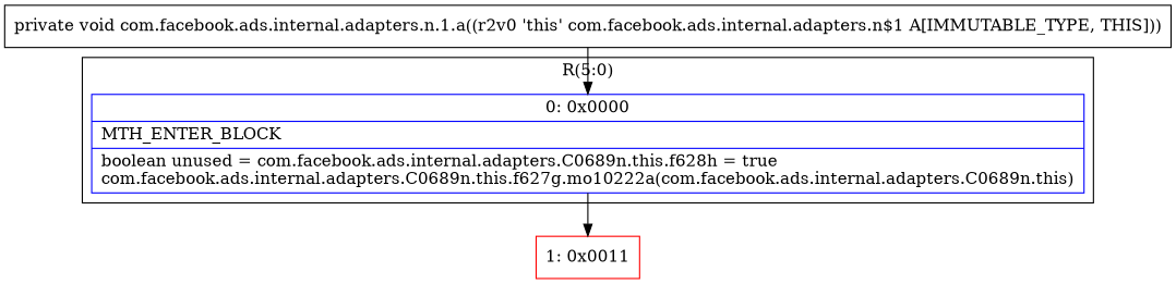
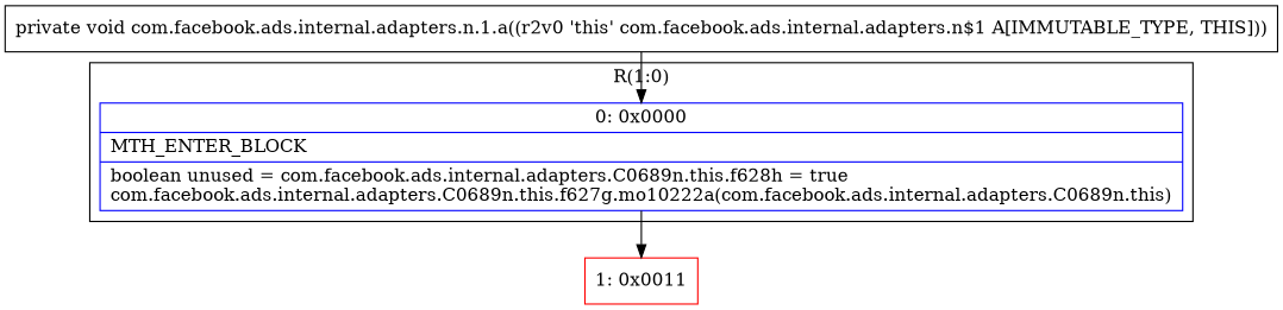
  digraph {
    node [shape=record]
    n1 [color=blue label="{0\:\ 0x0000|MTH_ENTER_BLOCK\l|boolean unused = com.facebook.ads.internal.adapters.C0689n.this.f628h = true\lcom.facebook.ads.internal.adapters.C0689n.this.f627g.mo10222a(com.facebook.ads.internal.adapters.C0689n.this)\l}"]
    n2 [color=red label="{1\:\ 0x0011}"]
    n3 [label="{private void com.facebook.ads.internal.adapters.n.1.a((r2v0 'this' com.facebook.ads.internal.adapters.n$1 A[IMMUTABLE_TYPE, THIS])) }"]
    subgraph cluster_1 {
-     label="R(5:0)"
+     label="R(1:0)"
      n1
    }
    n1 -> n2
    n3 -> n1
  }
